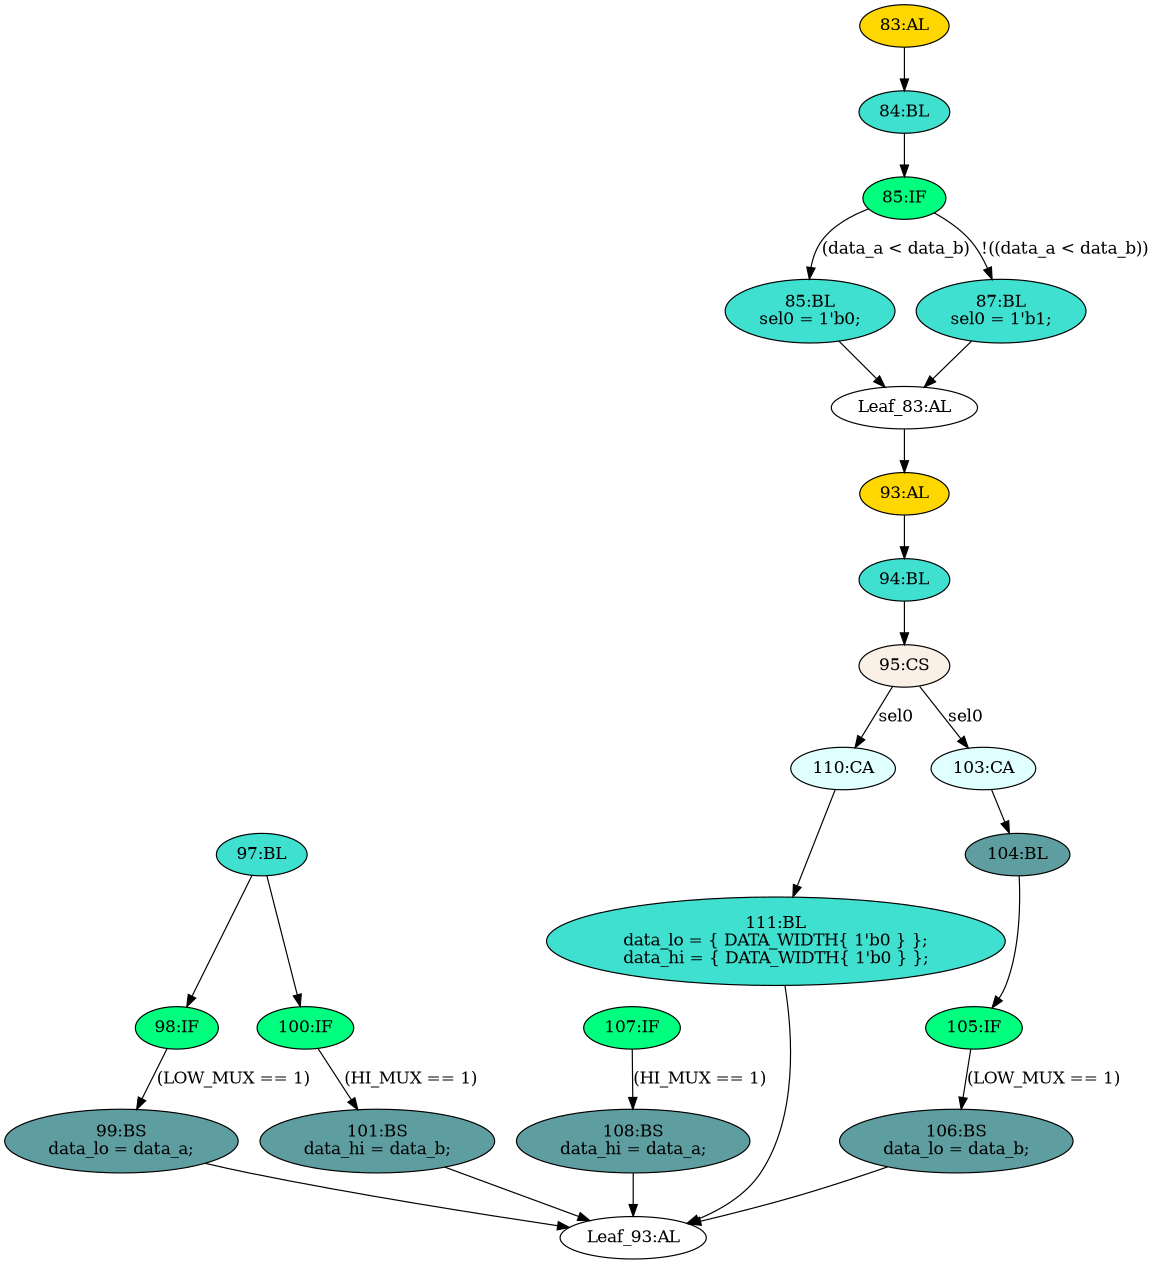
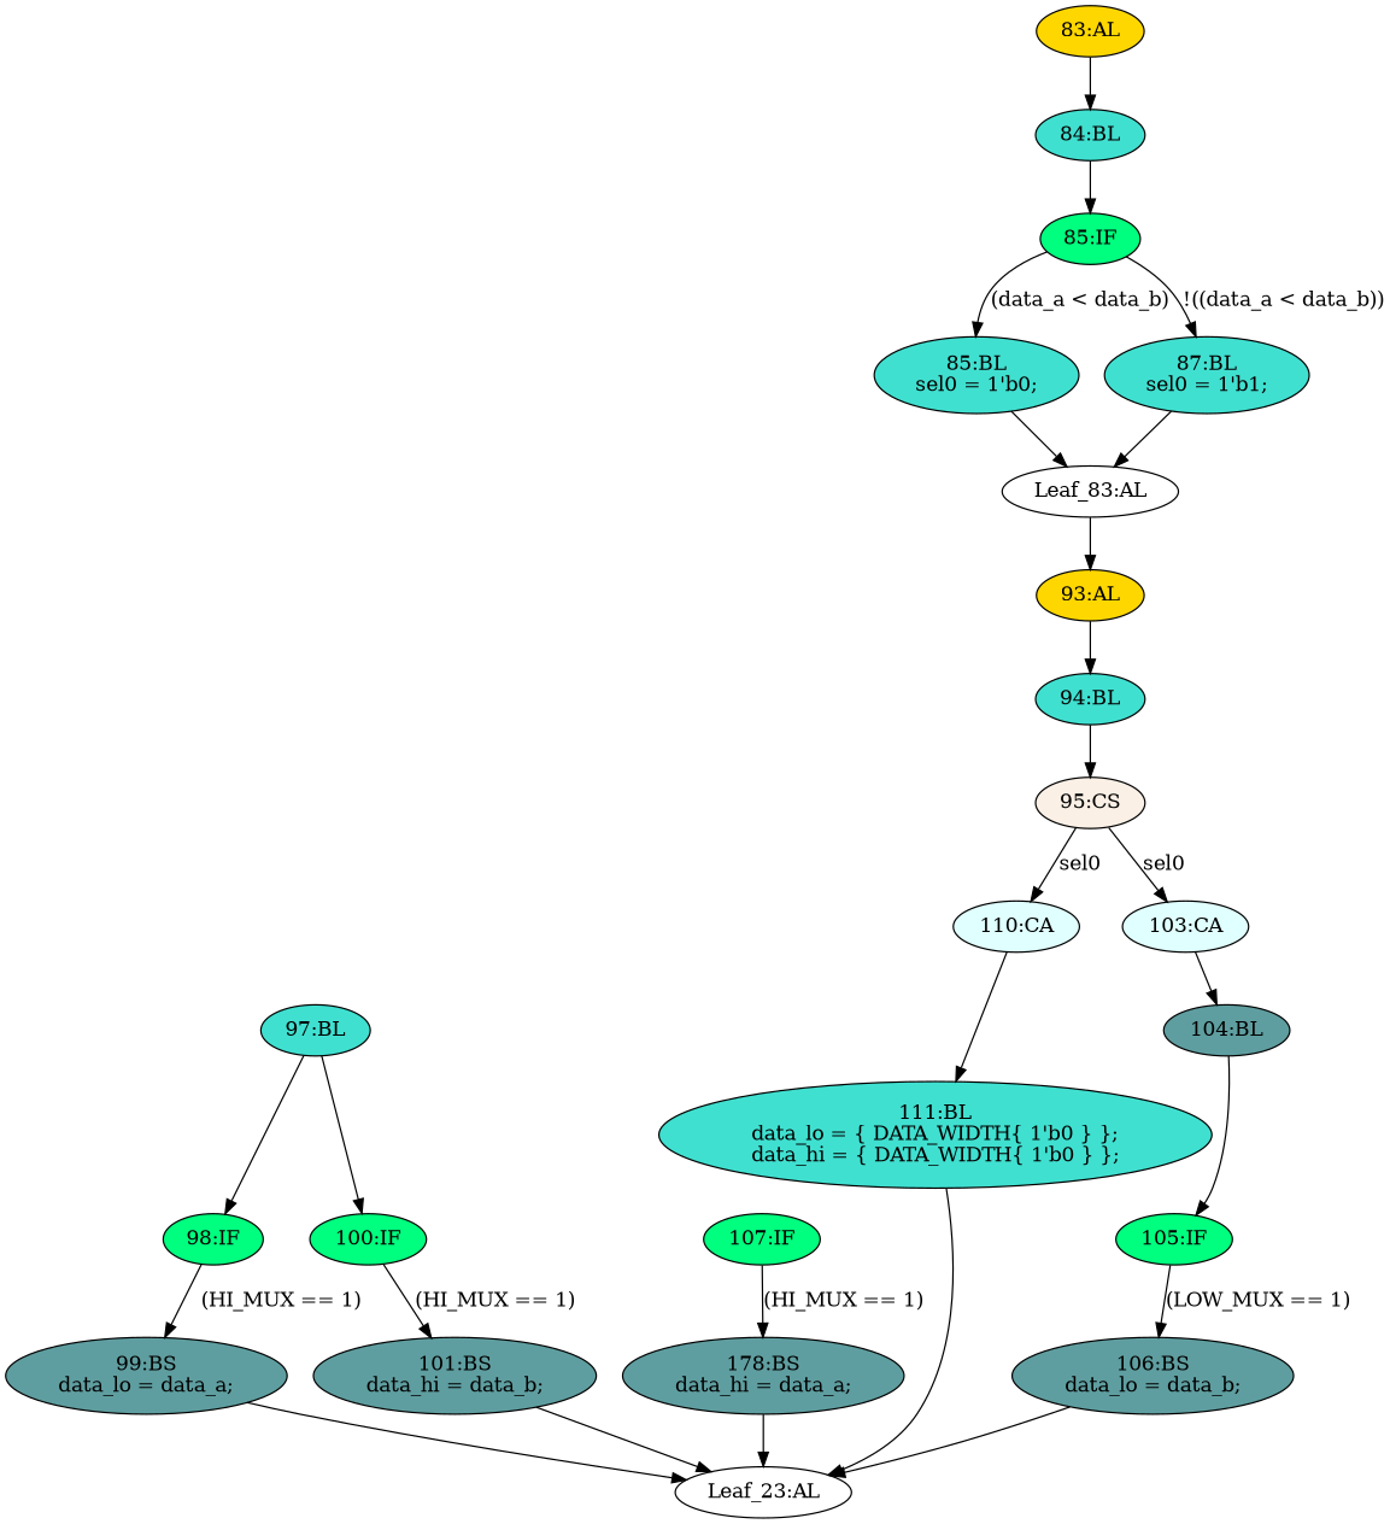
  strict digraph {
    node [fillcolor=turquoise statements="[]" style=filled typ=Block]
    edge [cond="[]" lineno=None]
    n1 [ast="<pyverilog.vparser.ast.Case object at 0x7f8ec68659d0>" fillcolor=lightcyan label="110:CA" typ=Case]
    n2 [ast="<pyverilog.vparser.ast.Block object at 0x7f8ec6865450>" label="111:BL\ndata_lo = { DATA_WIDTH{ 1'b0 } };\ndata_hi = { DATA_WIDTH{ 1'b0 } };" statements="[<pyverilog.vparser.ast.BlockingSubstitution object at 0x7f8ec6865b90>, <pyverilog.vparser.ast.BlockingSubstitution object at 0x7f8ec6865d90>]"]
-   n3 [def_var="['data_hi', 'data_lo']" label="Leaf_93:AL" fillcolor="" statements="" style="" typ=""]
+   n3 [def_var="['data_hi', 'data_lo']" label="Leaf_23:AL" fillcolor="" statements="" style="" typ=""]
    n4 [ast="<pyverilog.vparser.ast.Block object at 0x7f8ec6c8d910>" label="97:BL"]
    n5 [ast="<pyverilog.vparser.ast.IfStatement object at 0x7f8ec6c8d450>" fillcolor=springgreen label="98:IF" typ=IfStatement]
    n6 [ast="<pyverilog.vparser.ast.IfStatement object at 0x7f8ec6865650>" fillcolor=springgreen label="100:IF" typ=IfStatement]
    n7 [ast="<pyverilog.vparser.ast.BlockingSubstitution object at 0x7f8ec6865850>" fillcolor=cadetblue label="99:BS\ndata_lo = data_a;" statements="[<pyverilog.vparser.ast.BlockingSubstitution object at 0x7f8ec6865850>]" typ=BlockingSubstitution]
    n8 [ast="<pyverilog.vparser.ast.BlockingSubstitution object at 0x7f8ec6865c90>" fillcolor=cadetblue label="101:BS\ndata_hi = data_b;" statements="[<pyverilog.vparser.ast.BlockingSubstitution object at 0x7f8ec6865c90>]" typ=BlockingSubstitution]
    n9 [ast="<pyverilog.vparser.ast.Always object at 0x7f8ec69d7350>" clk_sens=False fillcolor=gold label="93:AL" sens="['data_b', 'data_a']" typ=Always use_var="['data_b', 'data_a', 'sel0', 'LOW_MUX', 'HI_MUX']"]
    n10 [ast="<pyverilog.vparser.ast.Block object at 0x7f8ec72a64d0>" label="94:BL"]
    n11 [ast="<pyverilog.vparser.ast.CaseStatement object at 0x7f8ec6865750>" fillcolor=linen label="95:CS" typ=CaseStatement]
    n12 [ast="<pyverilog.vparser.ast.Case object at 0x7f8ec68652d0>" fillcolor=lightcyan label="103:CA" typ=Case]
    n13 [ast="<pyverilog.vparser.ast.Block object at 0x7f8ec6865190>" fillcolor=cadetblue label="104:BL"]
    n14 [ast="<pyverilog.vparser.ast.IfStatement object at 0x7f8ec6865e50>" fillcolor=springgreen label="105:IF" typ=IfStatement]
    n15 [ast="<pyverilog.vparser.ast.IfStatement object at 0x7f8ec68653d0>" fillcolor=springgreen label="107:IF" typ=IfStatement]
-   n16 [ast="<pyverilog.vparser.ast.BlockingSubstitution object at 0x7f8ec6865dd0>" fillcolor=cadetblue label="108:BS\ndata_hi = data_a;" statements="[<pyverilog.vparser.ast.BlockingSubstitution object at 0x7f8ec6865dd0>]" typ=BlockingSubstitution]
+   n16 [ast="<pyverilog.vparser.ast.BlockingSubstitution object at 0x7f8ec6865dd0>" fillcolor=cadetblue label="178:BS\ndata_hi = data_a;" statements="[<pyverilog.vparser.ast.BlockingSubstitution object at 0x7f8ec6865dd0>]" typ=BlockingSubstitution]
    n17 [ast="<pyverilog.vparser.ast.BlockingSubstitution object at 0x7f8ec6865e90>" fillcolor=cadetblue label="106:BS\ndata_lo = data_b;" statements="[<pyverilog.vparser.ast.BlockingSubstitution object at 0x7f8ec6865e90>]" typ=BlockingSubstitution]
    n18 [ast="<pyverilog.vparser.ast.Block object at 0x7f8ec69ad450>" label="85:BL\nsel0 = 1'b0;" statements="[<pyverilog.vparser.ast.BlockingSubstitution object at 0x7f8ec69ad550>]"]
    n19 [def_var="['sel0']" label="Leaf_83:AL" fillcolor="" statements="" style="" typ=""]
    n20 [ast="<pyverilog.vparser.ast.Always object at 0x7f8ec69c52d0>" clk_sens=False fillcolor=gold label="83:AL" sens="[]" typ=Always use_var="['data_b', 'data_a']"]
    n21 [ast="<pyverilog.vparser.ast.Block object at 0x7f8ec69c50d0>" label="84:BL"]
    n22 [ast="<pyverilog.vparser.ast.IfStatement object at 0x7f8ec69ad050>" fillcolor=springgreen label="85:IF" typ=IfStatement]
    n23 [ast="<pyverilog.vparser.ast.Block object at 0x7f8ec69adb50>" label="87:BL\nsel0 = 1'b1;" statements="[<pyverilog.vparser.ast.BlockingSubstitution object at 0x7f8ec69ad150>]"]
    n1 -> n2
    n2 -> n3
    n4 -> n5
    n4 -> n6
-   n5 -> n7 [cond="['LOW_MUX']" label="(LOW_MUX == 1)" lineno=98]
+   n5 -> n7 [cond="['LOW_MUX']" label="(HI_MUX == 1)" lineno=98]
    n6 -> n8 [cond="['HI_MUX']" label="(HI_MUX == 1)" lineno=100]
    n7 -> n3
    n8 -> n3
    n9 -> n10
    n10 -> n11
    n11 -> n1 [cond="['sel0']" label=sel0 lineno=95]
    n11 -> n12 [cond="['sel0']" label=sel0 lineno=95]
    n12 -> n13
    n13 -> n14
    n14 -> n17 [cond="['LOW_MUX']" label="(LOW_MUX == 1)" lineno=105]
    n15 -> n16 [cond="['HI_MUX']" label="(HI_MUX == 1)" lineno=107]
    n16 -> n3
    n17 -> n3
    n18 -> n19
    n19 -> n9 [cond="" lineno=""]
    n20 -> n21
    n21 -> n22
    n22 -> n18 [cond="['data_a', 'data_b']" label="(data_a < data_b)" lineno=85]
    n22 -> n23 [cond="['data_a', 'data_b']" label="!((data_a < data_b))" lineno=85]
    n23 -> n19
  }
